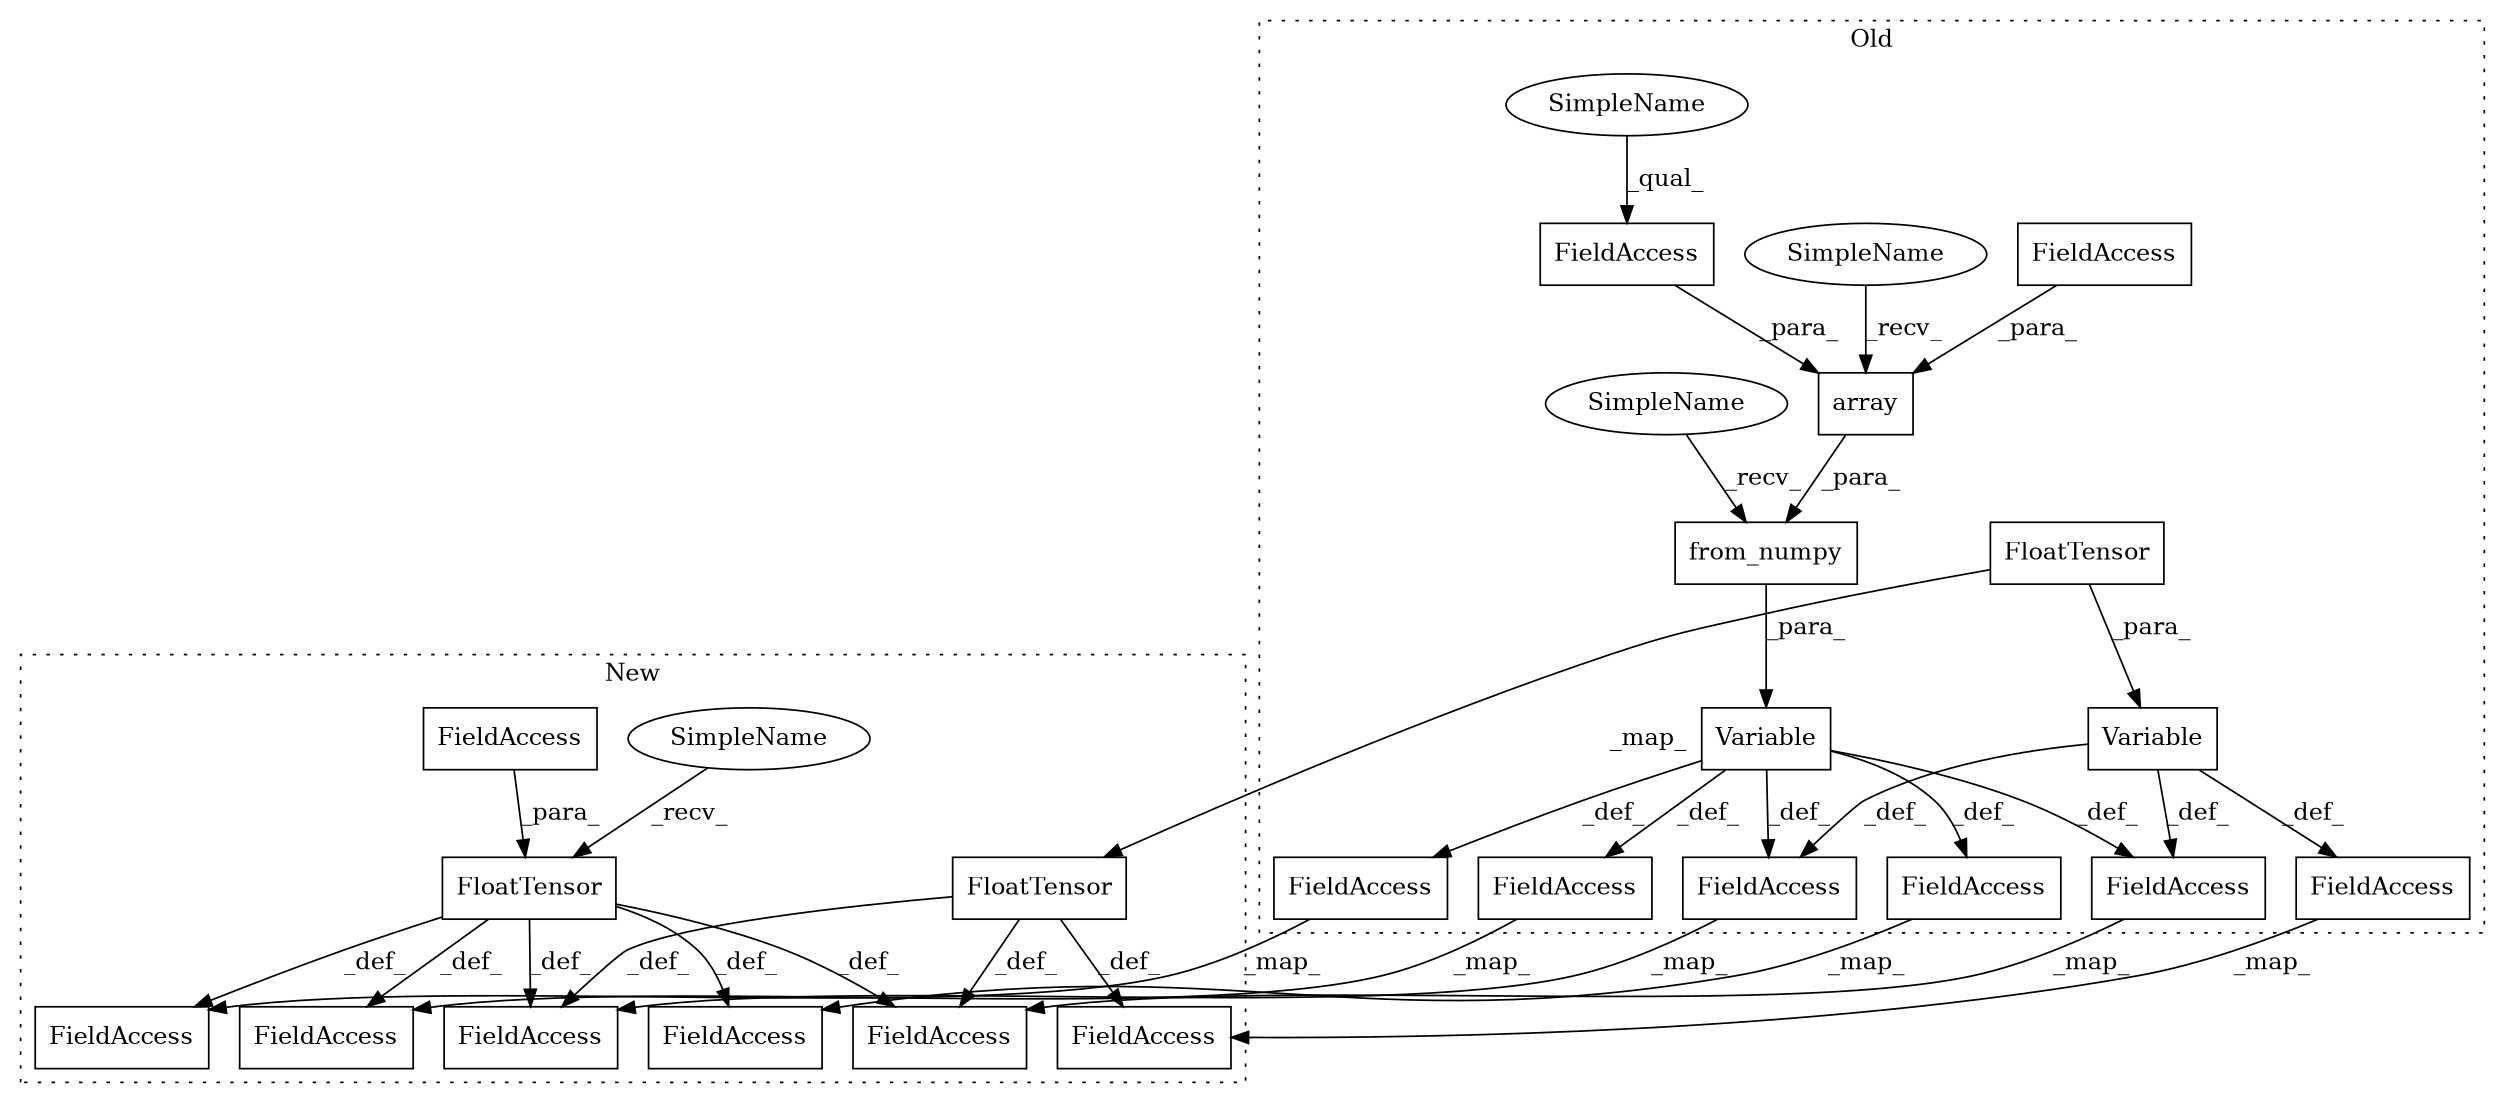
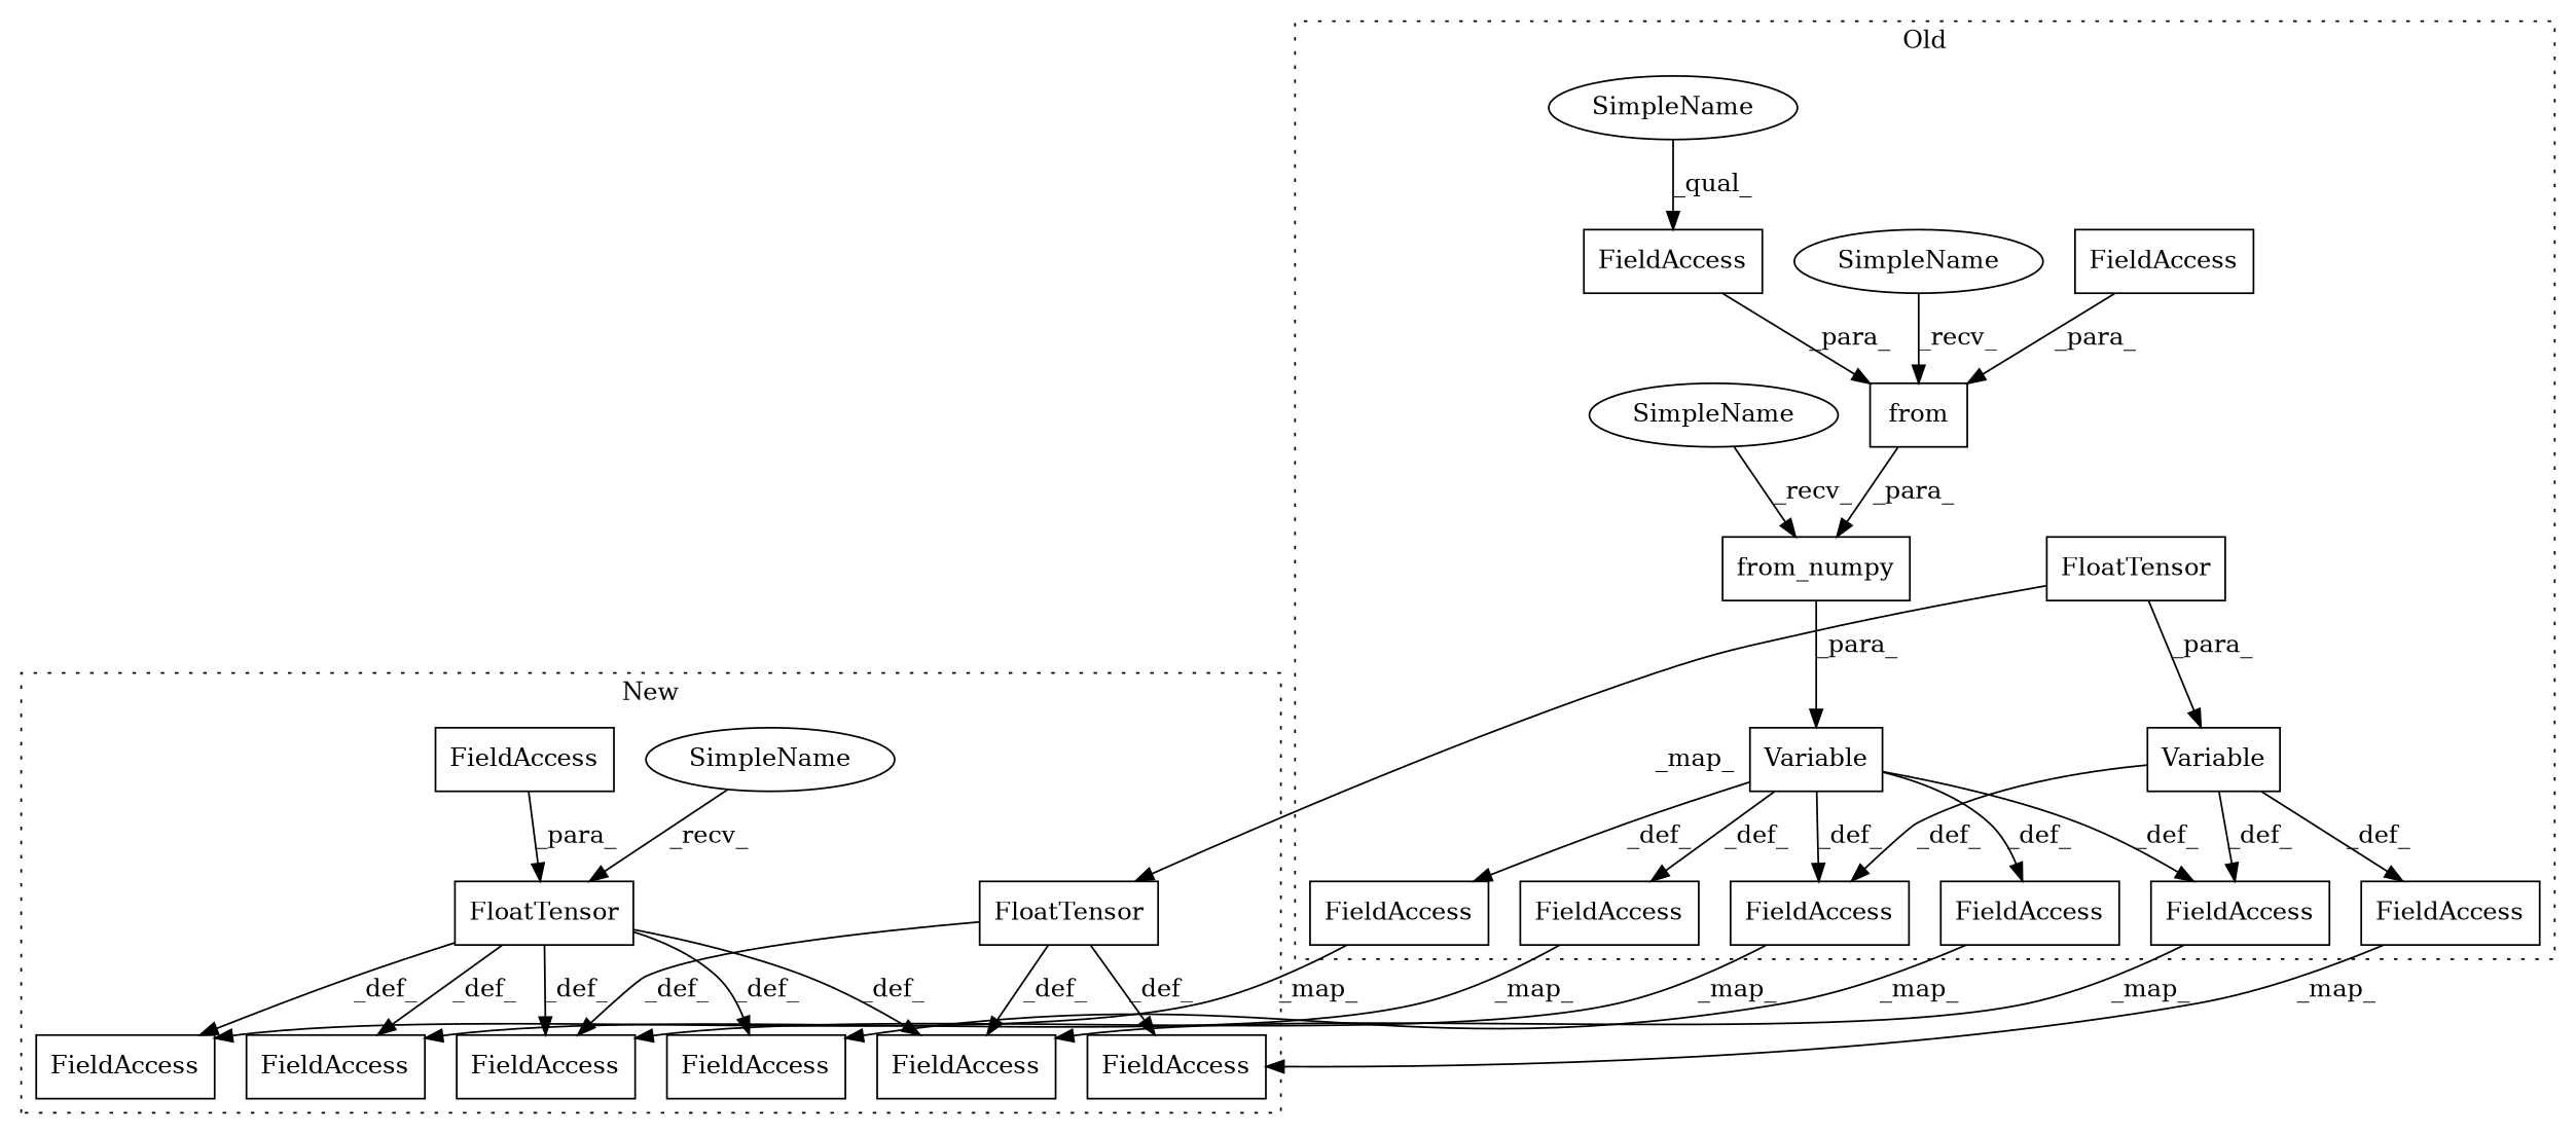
  digraph {
    fontname="DejaVu Serif"
    node [a=22 l=13 s=2709 shape=box fontname="DejaVu Serif"]
    edge [fontname="DejaVu Serif"]
    n1 [a=32 l="12,1" label=FloatTensor s="2821,2845"]
    n2 [a=32 l="9,1" label=Variable s="2806,2846"]
    n3 [label=FieldAccess s=3098]
    n4 [l=6 label=FieldAccess s=3312]
    n5 [a=32 l="9,1" label=Variable s="2658,2724"]
-   n6 [a=32 l="6,1" label=array s="2690,2722"]
+   n6 [a=32 l="6,1" label=from s="2690,2722"]
    n7 [label=FieldAccess]
    n8 [l=12 label=FieldAccess s=2696]
    n9 [a=32 l="11,1" label=from_numpy s="2673,2723"]
    n10 [l=10 label=FieldAccess s=2920]
    n11 [label=FieldAccess s=2792]
    n12 [l=8 label=FieldAccess s=2888]
    n13 [l=10 label=FieldAccess s=3450]
    n14 [a=42 l=5 label=SimpleName s=2684 shape=ellipse]
    n15 [a=42 l=5 label=SimpleName shape=ellipse]
    n16 [a=42 l=5 label=SimpleName s=2667 shape=ellipse]
    n17 [a=32 l="12,1" label=FloatTensor s="2744,2768"]
    n18 [label=FieldAccess s=3020]
    n19 [l=6 label=FieldAccess s=3234]
    n20 [a=32 l="12,1" label=FloatTensor s="2632,2656"]
    n21 [l=12 label=FieldAccess s=2644]
    n22 [l=10 label=FieldAccess s=2842]
    n23 [label=FieldAccess s=2724]
    n24 [l=8 label=FieldAccess s=2810]
    n25 [l=10 label=FieldAccess s=3372]
    n26 [a=42 l=5 label=SimpleName s=2626 shape=ellipse]
    subgraph cluster_1 {
      label=Old
      style=dotted
      n1
      n2
      n3
      n4
      n5
      n6
      n7
      n8
      n9
      n10
      n11
      n12
      n13
      n14
      n15
      n16
    }
    subgraph cluster_2 {
      label=New
      style=dotted
      n17
      n18
      n19
      n20
      n21
      n22
      n23
      n24
      n25
      n26
    }
    n1 -> n2 [label=_para_]
    n1 -> n17 [label=_map_]
    n2 -> n3 [label=_def_]
    n2 -> n4 [label=_def_]
    n2 -> n11 [label=_def_]
    n3 -> n18 [label=_map_]
    n4 -> n19 [label=_map_]
    n5 -> n3 [label=_def_]
    n5 -> n4 [label=_def_]
    n5 -> n10 [label=_def_]
    n5 -> n12 [label=_def_]
    n5 -> n13 [label=_def_]
    n6 -> n9 [label=_para_]
    n7 -> n6 [label=_para_]
    n8 -> n6 [label=_para_]
    n9 -> n5 [label=_para_]
    n10 -> n22 [label=_map_]
    n11 -> n23 [label=_map_]
    n12 -> n24 [label=_map_]
    n13 -> n25 [label=_map_]
    n14 -> n6 [label=_recv_]
    n15 -> n7 [label=_qual_]
    n16 -> n9 [label=_recv_]
    n17 -> n18 [label=_def_]
    n17 -> n19 [label=_def_]
    n17 -> n23 [label=_def_]
    n20 -> n18 [label=_def_]
    n20 -> n19 [label=_def_]
    n20 -> n22 [label=_def_]
    n20 -> n24 [label=_def_]
    n20 -> n25 [label=_def_]
    n21 -> n20 [label=_para_]
    n26 -> n20 [label=_recv_]
  }
